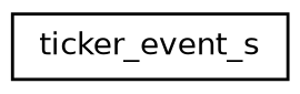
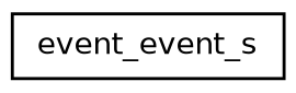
  digraph {
    rankdir=LR
-   n1 [color=black fillcolor=white fontname=Helvetica fontsize=10 height=0.2 label=ticker_event_s shape=record style=filled width=0.4]
+   n1 [color=black fillcolor=white fontname=Helvetica fontsize=10 height=0.2 label=event_event_s shape=record style=filled width=0.4]
  }
